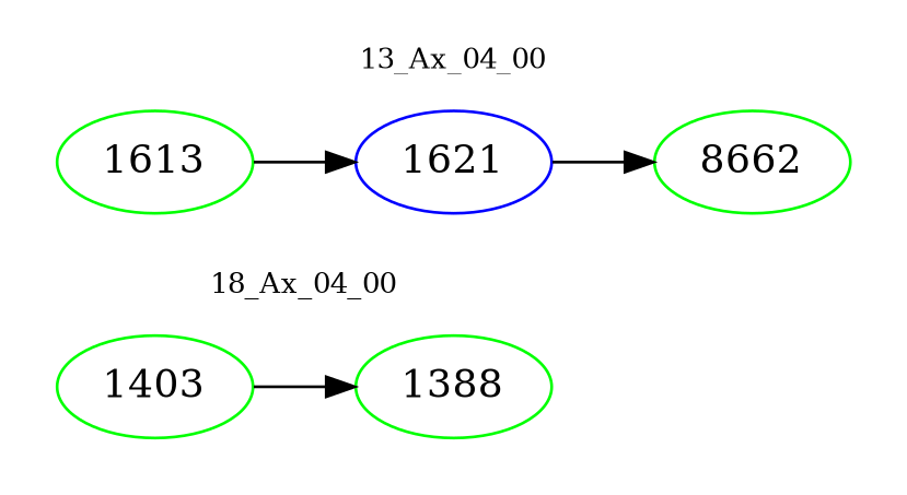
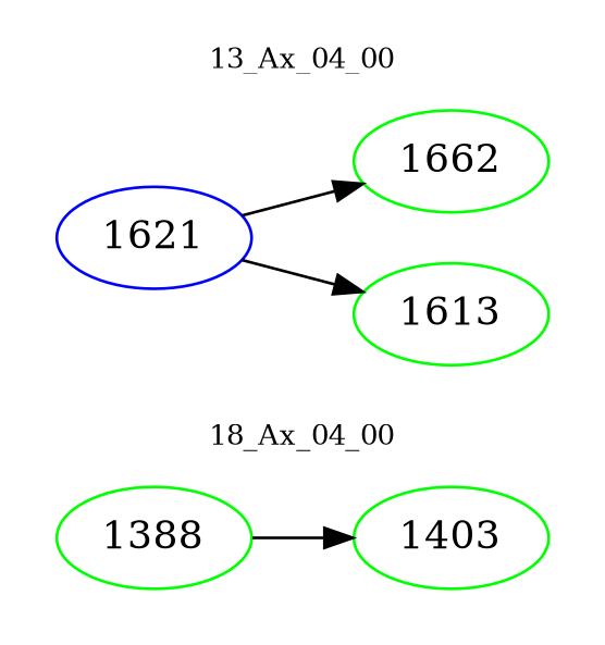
  digraph {
    rankdir=LR
    node [color=green]
    edge [color=black]
    n1 [label=1388]
    n2 [label=1403]
    n3 [label=1613]
    n4 [color=blue label=1621]
-   n5 [label=8662]
+   n5 [label=1662]
    subgraph cluster_1 {
      color=white
      fontsize=10
      label="18_Ax_04_00"
      n1
      n2
    }
    subgraph cluster_2 {
      color=white
      fontsize=10
      label="13_Ax_04_00"
      n3
      n4
      n5
    }
-   n2 -> n1
-   n3 -> n4
+   n1 -> n2
+   n4 -> n3
    n4 -> n5
  }
